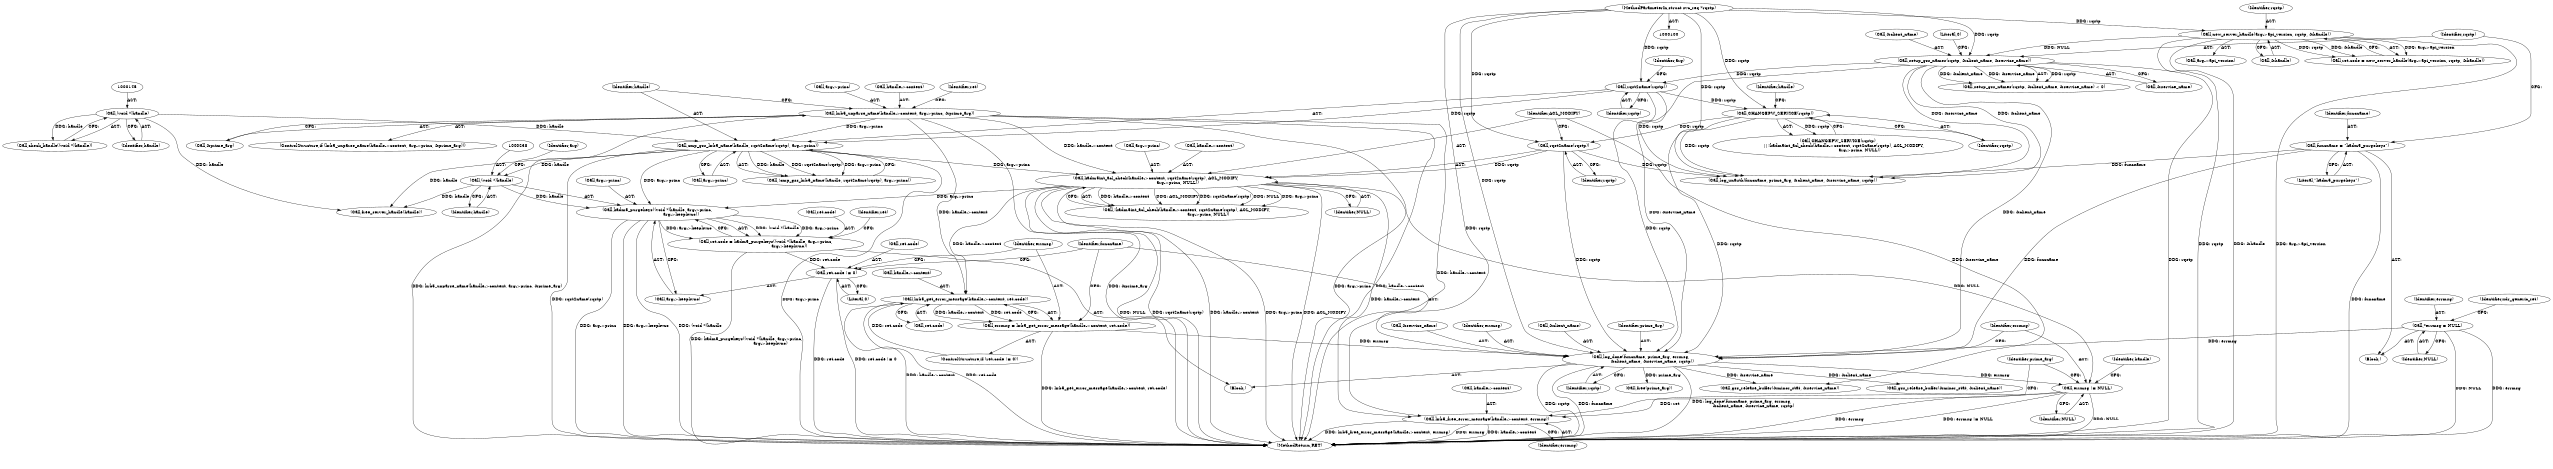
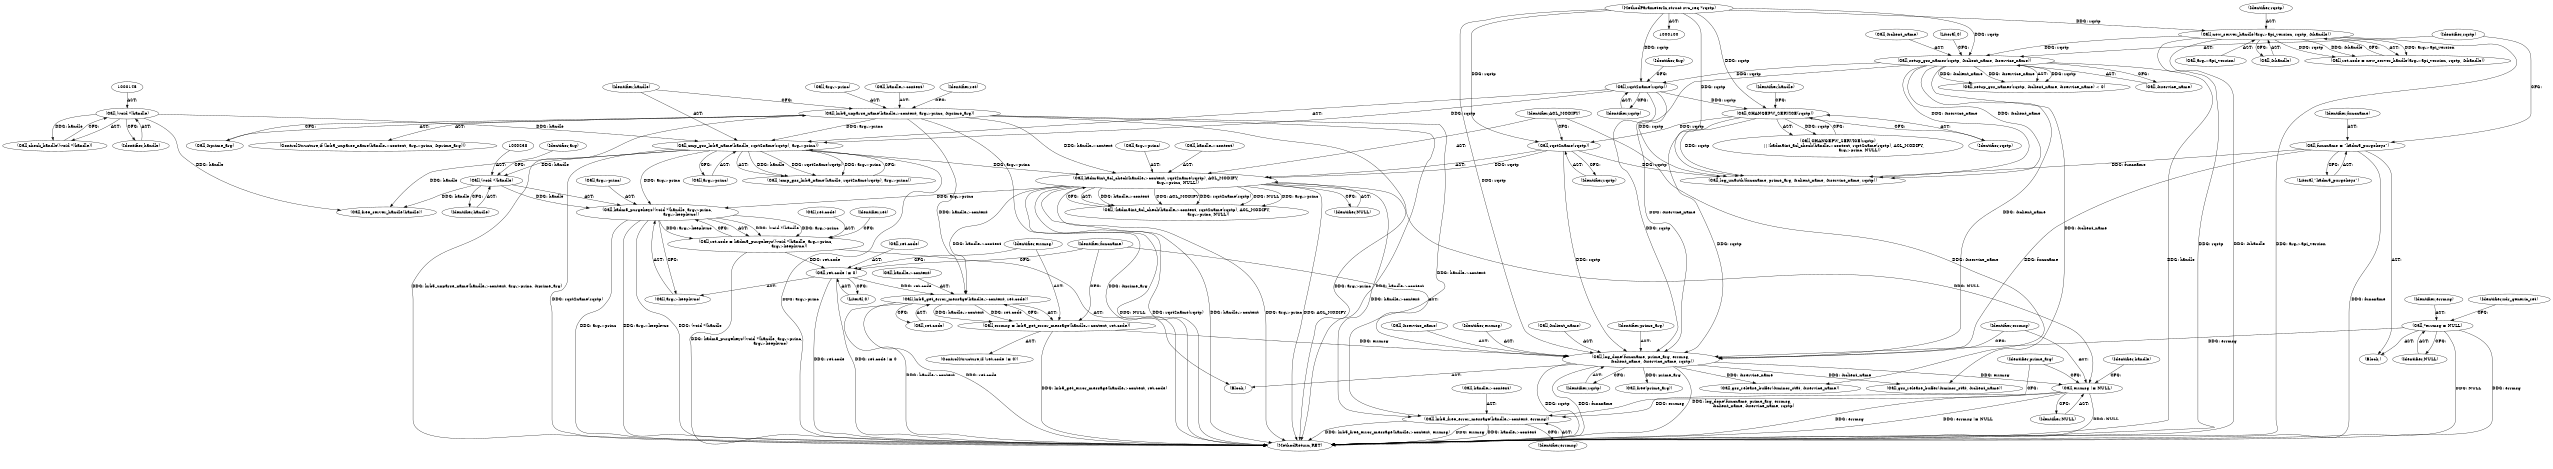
  digraph {
    n1 [label="(Call,krb5_free_error_message(handle->context, errmsg))"]
    n2 [label="(Identifier,errmsg)"]
    n3 [label="(MethodReturn,RET)"]
    n4 [label="(Call,krb5_get_error_message(handle->context, ret.code))"]
    n5 [label="(Call,errmsg = krb5_get_error_message(handle->context, ret.code))"]
    n6 [label="(Call,ret.code)"]
    n7 [label="(Call,log_done(funcname, prime_arg, errmsg,\n                 &client_name, &service_name, rqstp))"]
    n8 [label="(ControlStructure,if (ret.code != 0))"]
    n9 [label="(Call,kadm5int_acl_check(handle->context, rqst2name(rqstp), ACL_MODIFY,\n                                arg->princ, NULL))"]
    n10 [label="(Call,kadm5_purgekeys((void *)handle, arg->princ,\n                                   arg->keepkvno))"]
    n11 [label="(Call,errmsg != NULL)"]
    n12 [label="(Call,!kadm5int_acl_check(handle->context, rqst2name(rqstp), ACL_MODIFY,\n                                arg->princ, NULL))"]
    n13 [label="(Identifier,NULL)"]
    n14 [label="(Call,ret.code = kadm5_purgekeys((void *)handle, arg->princ,\n                                   arg->keepkvno))"]
    n15 [label="(Call,arg->keepkvno)"]
    n16 [label="(Identifier,NULL)"]
    n17 [label="(Call,krb5_unparse_name(handle->context, arg->princ, &prime_arg))"]
    n18 [label="(Call,cmp_gss_krb5_name(handle, rqst2name(rqstp), arg->princ))"]
    n19 [label="(Call,&prime_arg)"]
    n20 [label="(ControlStructure,if (krb5_unparse_name(handle->context, arg->princ, &prime_arg)))"]
    n21 [label="(Call,(void *)handle)"]
    n22 [label="(Call,arg->princ)"]
    n23 [label="(Call,!cmp_gss_krb5_name(handle, rqst2name(rqstp), arg->princ))"]
    n24 [label="(Call,free_server_handle(handle))"]
    n25 [label="(Call,rqst2name(rqstp))"]
    n26 [label="(Identifier,rqstp)"]
    n27 [label="(Call,log_unauth(funcname, prime_arg, &client_name, &service_name, rqstp))"]
    n28 [label="(Call,gss_release_buffer(&minor_stat, &service_name))"]
    n29 [label="(Call,gss_release_buffer(&minor_stat, &client_name))"]
    n30 [label="(Block,)"]
    n31 [label="(Identifier,rqstp)"]
    n32 [label="(Call,free(prime_arg))"]
    n33 [label="(Call,CHANGEPW_SERVICE(rqstp))"]
    n34 [label="(Call,CHANGEPW_SERVICE(rqstp)\n         || !kadm5int_acl_check(handle->context, rqst2name(rqstp), ACL_MODIFY,\n                                arg->princ, NULL))"]
    n35 [label="(Identifier,rqstp)"]
    n36 [label="(Call,rqst2name(rqstp))"]
    n37 [label="(Identifier,rqstp)"]
    n38 [label="(Call,setup_gss_names(rqstp, &client_name, &service_name))"]
    n39 [label="(Call,&service_name)"]
    n40 [label="(Call,setup_gss_names(rqstp, &client_name, &service_name) < 0)"]
    n41 [label="(Call,new_server_handle(arg->api_version, rqstp, &handle))"]
    n42 [label="(Call,&handle)"]
    n43 [label="(Call,ret.code = new_server_handle(arg->api_version, rqstp, &handle))"]
    n44 [label="(MethodParameterIn,struct svc_req *rqstp)"]
    1000100
    n46 [label="(Identifier,handle)"]
    n47 [label="(Call,(void *)handle)"]
    n48 [label="(Identifier,handle)"]
    n49 [label="(Call,check_handle((void *)handle))"]
    n50 [label="(Call,ret.code != 0)"]
    n51 [label="(Literal,0)"]
    n52 [label="(Call,funcname = \"kadm5_purgekeys\")"]
    n53 [label="(Literal,\"kadm5_purgekeys\")"]
    n54 [label="(Block,)"]
    n55 [label="(Call,*errmsg = NULL)"]
    n56 [label="(Identifier,NULL)"]
    n57 [label="(Call,ret.code)"]
    n58 [label="(Identifier,handle)"]
    n59 [label="(Identifier,ret)"]
    n60 [label="(Identifier,arg)"]
    n61 [label="(Call,ret.code)"]
    n62 [label="(Identifier,errmsg)"]
    n63 [label="(Identifier,handle)"]
    n64 [label="(Identifier,rqstp)"]
    n65 [label="(Identifier,prime_arg)"]
    n66 [label="(Identifier,arg)"]
    n67 [label="(Call,&service_name)"]
    n68 [label="(Call,arg->princ)"]
    n69 [label="(Identifier,errmsg)"]
    n70 [label="(Call,handle->context)"]
    n71 [label="(Call,handle->context)"]
    n72 [label="(Identifier,rqstp)"]
    n73 [label="(Call,arg->princ)"]
    n74 [label="(Identifier,ACL_MODIFY)"]
    n75 [label="(Identifier,errmsg)"]
    n76 [label="(Identifier,errmsg)"]
    n77 [label="(Call,&client_name)"]
    n78 [label="(Call,arg->api_version)"]
    n79 [label="(Call,&client_name)"]
    n80 [label="(Identifier,prime_arg)"]
    n81 [label="(Identifier,funcname)"]
    n82 [label="(Call,handle->context)"]
    n83 [label="(Identifier,handle)"]
    n84 [label="(Call,handle->context)"]
    n85 [label="(Identifier,ret)"]
    n86 [label="(Call,arg->princ)"]
    n87 [label="(Literal,0)"]
    n88 [label="(Identifier,funcname)"]
    n89 [label="(Identifier,xdr_generic_ret)"]
    1000145
    1000238
    n1 -> n2 [label="CFG: "]
    n1 -> n3 [label="DDG: handle->context"]
    n1 -> n3 [label="DDG: krb5_free_error_message(handle->context, errmsg)"]
    n1 -> n3 [label="DDG: errmsg"]
    n2 -> n1 [label="AST: "]
    n4 -> n3 [label="DDG: handle->context"]
    n4 -> n3 [label="DDG: ret.code"]
    n4 -> n5 [label="AST: "]
    n4 -> n5 [label="DDG: handle->context"]
    n4 -> n5 [label="DDG: ret.code"]
    n4 -> n6 [label="CFG: "]
    n5 -> n3 [label="DDG: krb5_get_error_message(handle->context, ret.code)"]
    n5 -> n4 [label="CFG: "]
    n5 -> n7 [label="DDG: errmsg"]
    n5 -> n8 [label="AST: "]
    n6 -> n4 [label="AST: "]
    n7 -> n3 [label="DDG: rqstp"]
    n7 -> n3 [label="DDG: funcname"]
    n7 -> n3 [label="DDG: log_done(funcname, prime_arg, errmsg,\n                 &client_name, &service_name, rqstp)"]
    n7 -> n11 [label="DDG: errmsg"]
    n7 -> n28 [label="DDG: &service_name"]
    n7 -> n29 [label="DDG: &client_name"]
    n7 -> n30 [label="AST: "]
    n7 -> n31 [label="CFG: "]
    n7 -> n32 [label="DDG: prime_arg"]
    n9 -> n1 [label="DDG: handle->context"]
    n9 -> n3 [label="DDG: NULL"]
    n9 -> n3 [label="DDG: rqst2name(rqstp)"]
    n9 -> n3 [label="DDG: handle->context"]
    n9 -> n3 [label="DDG: arg->princ"]
    n9 -> n3 [label="DDG: ACL_MODIFY"]
    n9 -> n4 [label="DDG: handle->context"]
    n9 -> n10 [label="DDG: arg->princ"]
    n9 -> n11 [label="DDG: NULL"]
    n9 -> n12 [label="AST: "]
    n9 -> n12 [label="DDG: handle->context"]
    n9 -> n12 [label="DDG: ACL_MODIFY"]
    n9 -> n12 [label="DDG: rqst2name(rqstp)"]
    n9 -> n12 [label="DDG: NULL"]
    n9 -> n12 [label="DDG: arg->princ"]
    n9 -> n13 [label="CFG: "]
    n10 -> n3 [label="DDG: (void *)handle"]
    n10 -> n3 [label="DDG: arg->princ"]
    n10 -> n3 [label="DDG: arg->keepkvno"]
    n10 -> n14 [label="AST: "]
    n10 -> n14 [label="DDG: (void *)handle"]
    n10 -> n14 [label="DDG: arg->princ"]
    n10 -> n14 [label="DDG: arg->keepkvno"]
    n10 -> n15 [label="CFG: "]
-   n11 -> n1 [label="DDG: ret"]
+   n11 -> n1 [label="DDG: errmsg"]
    n11 -> n3 [label="DDG: NULL"]
    n11 -> n3 [label="DDG: errmsg"]
    n11 -> n3 [label="DDG: errmsg != NULL"]
    n11 -> n16 [label="CFG: "]
    n12 -> n9 [label="CFG: "]
    n13 -> n9 [label="AST: "]
    n14 -> n3 [label="DDG: kadm5_purgekeys((void *)handle, arg->princ,\n                                   arg->keepkvno)"]
    n14 -> n10 [label="CFG: "]
    n14 -> n30 [label="AST: "]
    n14 -> n50 [label="DDG: ret.code"]
    n15 -> n10 [label="AST: "]
    n16 -> n11 [label="AST: "]
    n17 -> n1 [label="DDG: handle->context"]
    n17 -> n3 [label="DDG: &prime_arg"]
    n17 -> n3 [label="DDG: arg->princ"]
    n17 -> n3 [label="DDG: handle->context"]
    n17 -> n3 [label="DDG: krb5_unparse_name(handle->context, arg->princ, &prime_arg)"]
    n17 -> n4 [label="DDG: handle->context"]
    n17 -> n9 [label="DDG: handle->context"]
    n17 -> n18 [label="DDG: arg->princ"]
    n17 -> n19 [label="CFG: "]
    n17 -> n20 [label="AST: "]
    n18 -> n3 [label="DDG: rqst2name(rqstp)"]
    n18 -> n3 [label="DDG: arg->princ"]
    n18 -> n9 [label="DDG: arg->princ"]
    n18 -> n10 [label="DDG: arg->princ"]
    n18 -> n21 [label="DDG: handle"]
    n18 -> n22 [label="CFG: "]
    n18 -> n23 [label="AST: "]
    n18 -> n23 [label="DDG: handle"]
    n18 -> n23 [label="DDG: rqst2name(rqstp)"]
    n18 -> n23 [label="DDG: arg->princ"]
    n18 -> n24 [label="DDG: handle"]
    n19 -> n17 [label="AST: "]
    n21 -> n10 [label="AST: "]
    n21 -> n10 [label="DDG: handle"]
    n21 -> n24 [label="DDG: handle"]
    n21 -> n46 [label="CFG: "]
    n22 -> n18 [label="AST: "]
    n23 -> n18 [label="CFG: "]
    n25 -> n7 [label="DDG: rqstp"]
    n25 -> n9 [label="AST: "]
    n25 -> n9 [label="DDG: rqstp"]
    n25 -> n26 [label="CFG: "]
    n25 -> n27 [label="DDG: rqstp"]
    n26 -> n25 [label="AST: "]
    n31 -> n7 [label="AST: "]
    n33 -> n7 [label="DDG: rqstp"]
    n33 -> n25 [label="DDG: rqstp"]
    n33 -> n27 [label="DDG: rqstp"]
    n33 -> n34 [label="AST: "]
    n33 -> n34 [label="DDG: rqstp"]
    n33 -> n35 [label="CFG: "]
    n34 -> n33 [label="CFG: "]
    n35 -> n33 [label="AST: "]
    n36 -> n7 [label="DDG: rqstp"]
    n36 -> n18 [label="AST: "]
    n36 -> n18 [label="DDG: rqstp"]
    n36 -> n27 [label="DDG: rqstp"]
    n36 -> n33 [label="DDG: rqstp"]
    n36 -> n37 [label="CFG: "]
    n37 -> n36 [label="AST: "]
-   n38 -> n3 [label="DDG: rqstp"]
+   n38 -> n3 [label="DDG: handle"]
    n38 -> n7 [label="DDG: &client_name"]
    n38 -> n7 [label="DDG: &service_name"]
    n38 -> n27 [label="DDG: &client_name"]
    n38 -> n27 [label="DDG: &service_name"]
+   n38 -> n29 [label="DDG: &client_name"]
    n38 -> n36 [label="DDG: rqstp"]
    n38 -> n39 [label="CFG: "]
    n38 -> n40 [label="AST: "]
    n38 -> n40 [label="DDG: rqstp"]
    n38 -> n40 [label="DDG: &client_name"]
    n38 -> n40 [label="DDG: &service_name"]
    n39 -> n38 [label="AST: "]
    n41 -> n3 [label="DDG: rqstp"]
    n41 -> n3 [label="DDG: &handle"]
    n41 -> n3 [label="DDG: arg->api_version"]
-   n41 -> n38 [label="DDG: NULL"]
+   n41 -> n38 [label="DDG: rqstp"]
    n41 -> n42 [label="CFG: "]
    n41 -> n43 [label="AST: "]
    n41 -> n43 [label="DDG: arg->api_version"]
    n41 -> n43 [label="DDG: rqstp"]
    n41 -> n43 [label="DDG: &handle"]
    n42 -> n41 [label="AST: "]
    n43 -> n41 [label="CFG: "]
-   n44 -> n3 [label="DDG: rqstp"]
    n44 -> n7 [label="DDG: rqstp"]
    n44 -> n25 [label="DDG: rqstp"]
    n44 -> n27 [label="DDG: rqstp"]
    n44 -> n33 [label="DDG: rqstp"]
    n44 -> n36 [label="DDG: rqstp"]
    n44 -> n38 [label="DDG: rqstp"]
    n44 -> n41 [label="DDG: rqstp"]
    n44 -> 1000100 [label="AST: "]
    n46 -> n21 [label="AST: "]
    n47 -> n18 [label="DDG: handle"]
    n47 -> n24 [label="DDG: handle"]
    n47 -> n48 [label="CFG: "]
    n47 -> n49 [label="AST: "]
    n47 -> n49 [label="DDG: handle"]
    n48 -> n47 [label="AST: "]
    n49 -> n47 [label="CFG: "]
    n50 -> n3 [label="DDG: ret.code"]
    n50 -> n3 [label="DDG: ret.code != 0"]
-   n8 -> n4 [label="DDG: ret.code"]
+   n50 -> n4 [label="DDG: ret.code"]
    n50 -> n15 [label="AST: "]
    n50 -> n51 [label="CFG: "]
    n51 -> n50 [label="AST: "]
    n52 -> n3 [label="DDG: funcname"]
    n52 -> n7 [label="DDG: funcname"]
    n52 -> n27 [label="DDG: funcname"]
    n52 -> n53 [label="CFG: "]
    n52 -> n54 [label="AST: "]
    n53 -> n52 [label="AST: "]
    n55 -> n3 [label="DDG: NULL"]
    n55 -> n3 [label="DDG: errmsg"]
    n55 -> n7 [label="DDG: errmsg"]
    n55 -> n54 [label="AST: "]
    n55 -> n56 [label="CFG: "]
    n56 -> n55 [label="AST: "]
    n57 -> n14 [label="AST: "]
    n58 -> n11 [label="CFG: "]
    n59 -> n14 [label="CFG: "]
    n60 -> n36 [label="CFG: "]
    n61 -> n50 [label="AST: "]
    n62 -> n55 [label="AST: "]
    n63 -> n17 [label="CFG: "]
    n63 -> n18 [label="AST: "]
    n64 -> n41 [label="AST: "]
    n65 -> n1 [label="CFG: "]
    n65 -> n11 [label="CFG: "]
    n66 -> n21 [label="CFG: "]
    n67 -> n7 [label="AST: "]
    n68 -> n9 [label="AST: "]
    n69 -> n7 [label="CFG: "]
    n69 -> n11 [label="AST: "]
    n70 -> n9 [label="AST: "]
    n71 -> n4 [label="AST: "]
    n72 -> n38 [label="AST: "]
    n72 -> n52 [label="CFG: "]
    n73 -> n17 [label="AST: "]
    n74 -> n9 [label="AST: "]
    n74 -> n25 [label="CFG: "]
    n74 -> n28 [label="DDG: &service_name"]
    n75 -> n5 [label="AST: "]
    n75 -> n50 [label="CFG: "]
    n76 -> n7 [label="AST: "]
    n77 -> n7 [label="AST: "]
-   n41 -> n78 [label="AST: "]
+   n78 -> n41 [label="AST: "]
    n79 -> n38 [label="AST: "]
    n80 -> n7 [label="AST: "]
    n81 -> n5 [label="CFG: "]
    n81 -> n7 [label="AST: "]
    n81 -> n50 [label="CFG: "]
    n82 -> n17 [label="AST: "]
    n83 -> n33 [label="CFG: "]
    n84 -> n1 [label="AST: "]
    n85 -> n17 [label="CFG: "]
    n86 -> n10 [label="AST: "]
    n87 -> n38 [label="CFG: "]
    n88 -> n52 [label="AST: "]
    n89 -> n55 [label="CFG: "]
    1000145 -> n47 [label="AST: "]
    1000238 -> n21 [label="AST: "]
  }
